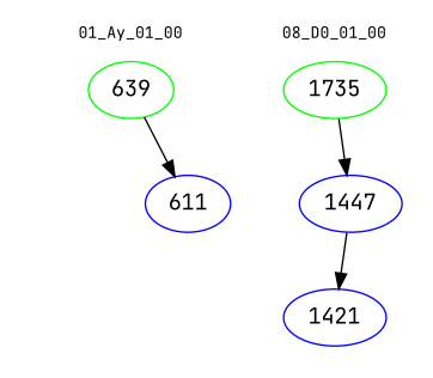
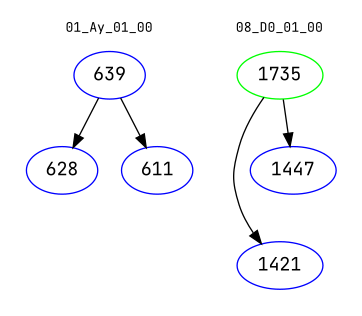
  digraph {
    fontname="JetBrains Mono"
    node [color=blue fontname="JetBrains Mono"]
    edge [color=black fontname="JetBrains Mono"]
-   n1 [color=green label=639]
+   n1 [label=639]
+   n2 [label=628]
    n3 [label=611]
    n4 [color=green label=1735]
    n5 [label=1421]
    n6 [label=1447]
    subgraph cluster_1 {
      color=white
      fontsize=10
      label="01_Ay_01_00"
      n1
+     n2
      n3
    }
    subgraph cluster_2 {
      color=white
      fontsize=10
      label="08_D0_01_00"
      n4
      n5
      n6
    }
+   n1 -> n2
    n1 -> n3
-   n6 -> n5
+   n4 -> n5
    n4 -> n6
  }
